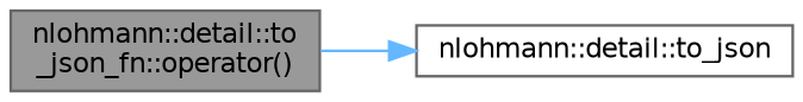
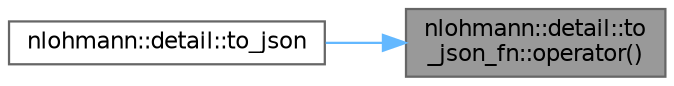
  digraph {
    rankdir=LR
    node [fontname=Helvetica fontsize=10 shape=box style=filled]
    n1 [color=gray40 fillcolor=grey60 fontcolor=black height=0.2 label="nlohmann::detail::to\l_json_fn::operator()" width=0.4]
    n2 [color=grey40 fillcolor=white height=0.2 label="nlohmann::detail::to_json" width=0.4]
-   n1 -> n2 [color=steelblue1 fontname=Helvetica fontsize=10 labelfontname=Helvetica labelfontsize=10 style=solid]
+   n2 -> n1 [color=steelblue1 fontname=Helvetica fontsize=10 labelfontname=Helvetica labelfontsize=10 style=solid]
  }
